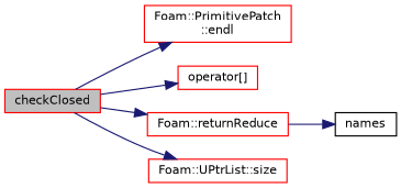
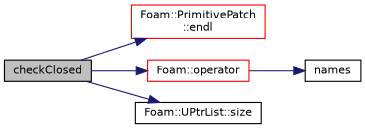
  digraph {
    rankdir=LR
    node [color=black fontname=Helvetica fontsize=10 shape=record]
    edge [color=midnightblue fontname=Helvetica fontsize=10 labelfontname=Helvetica labelfontsize=10 style=solid]
-   n1 [color=red fillcolor=grey75 fontcolor=black height=0.2 label=checkClosed style=filled width=0.4]
+   n1 [fillcolor=grey75 fontcolor=black height=0.2 label=checkClosed style=filled width=0.4]
    n2 [color=red height=0.2 label="Foam::PrimitivePatch\l::endl" width=0.4]
-   n3 [color=red height=0.2 label="operator[]" width=0.4]
-   n4 [color=red height=0.2 label="Foam::returnReduce" width=0.4]
-   n5 [color=red height=0.2 label="Foam::UPtrList::size" width=0.4]
+   n4 [color=red height=0.2 label="Foam::operator" width=0.4]
+   n5 [height=0.2 label="Foam::UPtrList::size" width=0.4]
    n6 [height=0.2 label=names width=0.4]
    n1 -> n2
-   n1 -> n3
    n1 -> n4
    n1 -> n5
    n4 -> n6
  }
